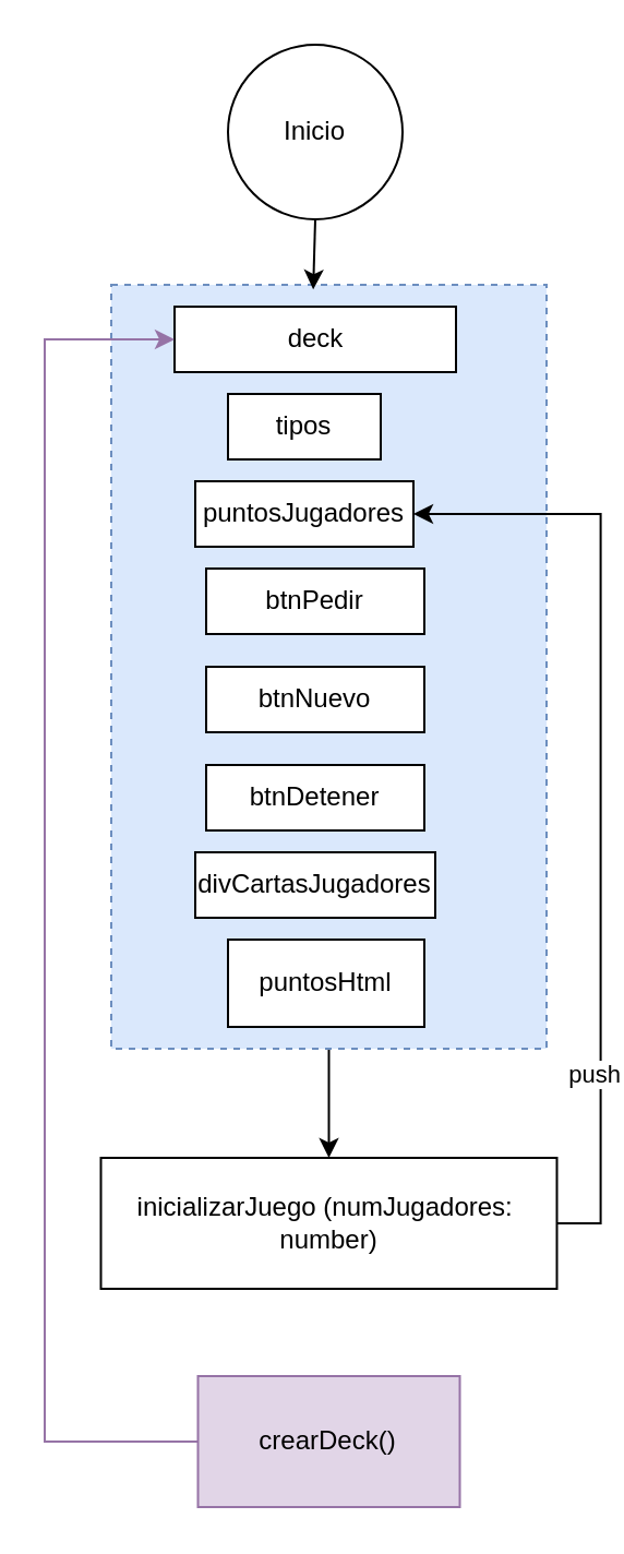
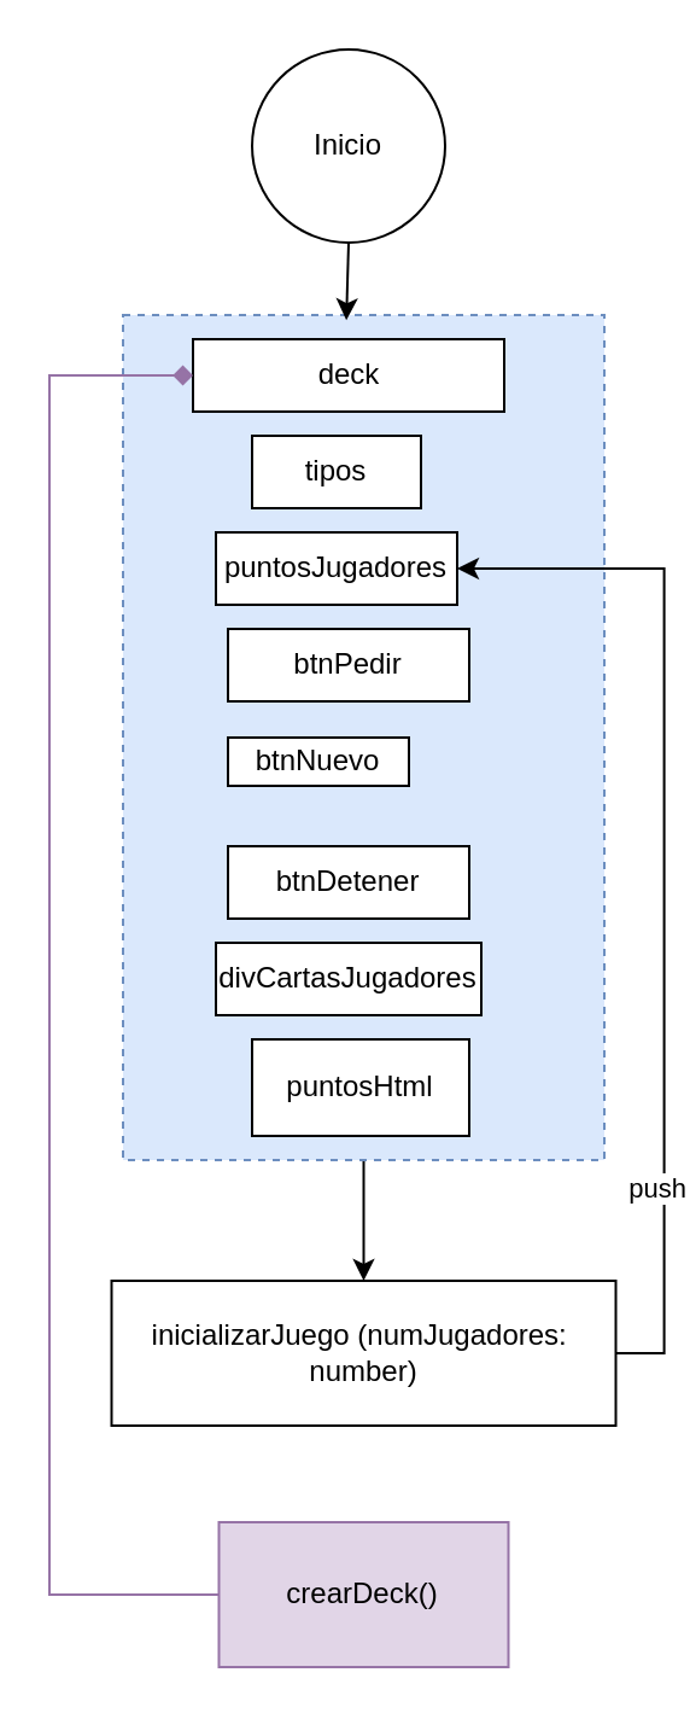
  <mxCell id="0" />
  <mxCell id="1" parent="0" />
  <mxCell id="2" style="edgeStyle=orthogonalEdgeStyle;rounded=0;orthogonalLoop=1;jettySize=auto;html=1;exitX=0.5;exitY=1;exitDx=0;exitDy=0;entryX=0.5;entryY=0;entryDx=0;entryDy=0;" edge="1" parent="1" source="3" target="8"><mxGeometry relative="1" as="geometry" /></mxCell>
  <mxCell id="3" value="" style="rounded=0;whiteSpace=wrap;html=1;dashed=1;fillColor=#dae8fc;strokeColor=#6c8ebf;" vertex="1" parent="1"><mxGeometry x="50.5" y="130" width="199.5" height="350" as="geometry" /></mxCell>
  <mxCell id="4" value="Inicio" style="ellipse;whiteSpace=wrap;html=1;aspect=fixed;" vertex="1" parent="1"><mxGeometry x="104" y="20" width="80" height="80" as="geometry" /></mxCell>
  <mxCell id="5" value="deck" style="rounded=0;whiteSpace=wrap;html=1;" vertex="1" parent="1"><mxGeometry x="79.5" y="140" width="129" height="30" as="geometry" /></mxCell>
  <mxCell id="6" style="edgeStyle=orthogonalEdgeStyle;rounded=0;orthogonalLoop=1;jettySize=auto;html=1;exitX=1;exitY=0.5;exitDx=0;exitDy=0;entryX=1;entryY=0.5;entryDx=0;entryDy=0;" edge="1" parent="1" source="8" target="13"><mxGeometry relative="1" as="geometry" /></mxCell>
  <mxCell id="7" value="push" style="edgeLabel;html=1;align=center;verticalAlign=middle;resizable=0;points=[];" vertex="1" connectable="0" parent="6"><mxGeometry x="-0.587" y="3" relative="1" as="geometry"><mxPoint as="offset" /></mxGeometry></mxCell>
  <mxCell id="8" value="inicializarJuego (numJugadores:&amp;nbsp; number)" style="rounded=0;whiteSpace=wrap;html=1;" vertex="1" parent="1"><mxGeometry x="45.75" y="530" width="209" height="60" as="geometry" /></mxCell>
- <mxCell id="9" style="edgeStyle=orthogonalEdgeStyle;rounded=0;orthogonalLoop=1;jettySize=auto;html=1;exitX=0;exitY=0.5;exitDx=0;exitDy=0;entryX=0;entryY=0.5;entryDx=0;entryDy=0;fillColor=#e1d5e7;strokeColor=#9673a6;" edge="1" parent="1" source="10" target="5"><mxGeometry relative="1" as="geometry"><Array as="points"><mxPoint x="20" y="660" /><mxPoint x="20" y="155" /></Array></mxGeometry></mxCell>
+ <mxCell id="9" style="edgeStyle=orthogonalEdgeStyle;rounded=0;orthogonalLoop=1;jettySize=auto;html=1;exitX=0;exitY=0.5;exitDx=0;exitDy=0;entryX=0;entryY=0.5;entryDx=0;entryDy=0;fillColor=#e1d5e7;strokeColor=#9673a6;endArrow=diamond;" edge="1" parent="1" source="10" target="5"><mxGeometry relative="1" as="geometry"><Array as="points"><mxPoint x="20" y="660" /><mxPoint x="20" y="155" /></Array></mxGeometry></mxCell>
  <mxCell id="10" value="crearDeck()" style="rounded=0;whiteSpace=wrap;html=1;fillColor=#e1d5e7;strokeColor=#9673a6;" vertex="1" parent="1"><mxGeometry x="90.25" y="630" width="120" height="60" as="geometry" /></mxCell>
  <mxCell id="11" value="&lt;div&gt;tipos&lt;/div&gt;" style="rounded=0;whiteSpace=wrap;html=1;" vertex="1" parent="1"><mxGeometry x="104" y="180" width="70" height="30" as="geometry" /></mxCell>
  <mxCell id="12" value="&lt;div&gt;puntosHtml&lt;/div&gt;" style="rounded=0;whiteSpace=wrap;html=1;" vertex="1" parent="1"><mxGeometry x="104" y="430" width="90" height="40" as="geometry" /></mxCell>
  <mxCell id="13" value="puntosJugadores" style="rounded=0;whiteSpace=wrap;html=1;" vertex="1" parent="1"><mxGeometry x="89" y="220" width="100" height="30" as="geometry" /></mxCell>
  <mxCell id="14" value="&lt;div&gt;btnPedir&lt;/div&gt;" style="rounded=0;whiteSpace=wrap;html=1;" vertex="1" parent="1"><mxGeometry x="94" y="260" width="100" height="30" as="geometry" /></mxCell>
- <mxCell id="15" value="&lt;div&gt;btnNuevo&lt;/div&gt;" style="rounded=0;whiteSpace=wrap;html=1;" vertex="1" parent="1"><mxGeometry x="94" y="305" width="100" height="30" as="geometry" /></mxCell>
+ <mxCell id="15" value="&lt;div&gt;btnNuevo&lt;/div&gt;" style="rounded=0;whiteSpace=wrap;html=1;" vertex="1" parent="1"><mxGeometry x="94" y="305" width="75" height="20" as="geometry" /></mxCell>
  <mxCell id="16" value="&lt;div&gt;btnDetener&lt;/div&gt;" style="rounded=0;whiteSpace=wrap;html=1;" vertex="1" parent="1"><mxGeometry x="94" y="350" width="100" height="30" as="geometry" /></mxCell>
  <mxCell id="17" value="divCartasJugadores" style="rounded=0;whiteSpace=wrap;html=1;" vertex="1" parent="1"><mxGeometry x="89" y="390" width="110" height="30" as="geometry" /></mxCell>
  <mxCell id="18" style="edgeStyle=orthogonalEdgeStyle;rounded=0;orthogonalLoop=1;jettySize=auto;html=1;exitX=0.5;exitY=1;exitDx=0;exitDy=0;entryX=0.464;entryY=0.006;entryDx=0;entryDy=0;entryPerimeter=0;" edge="1" parent="1" source="4" target="3"><mxGeometry relative="1" as="geometry" /></mxCell>
